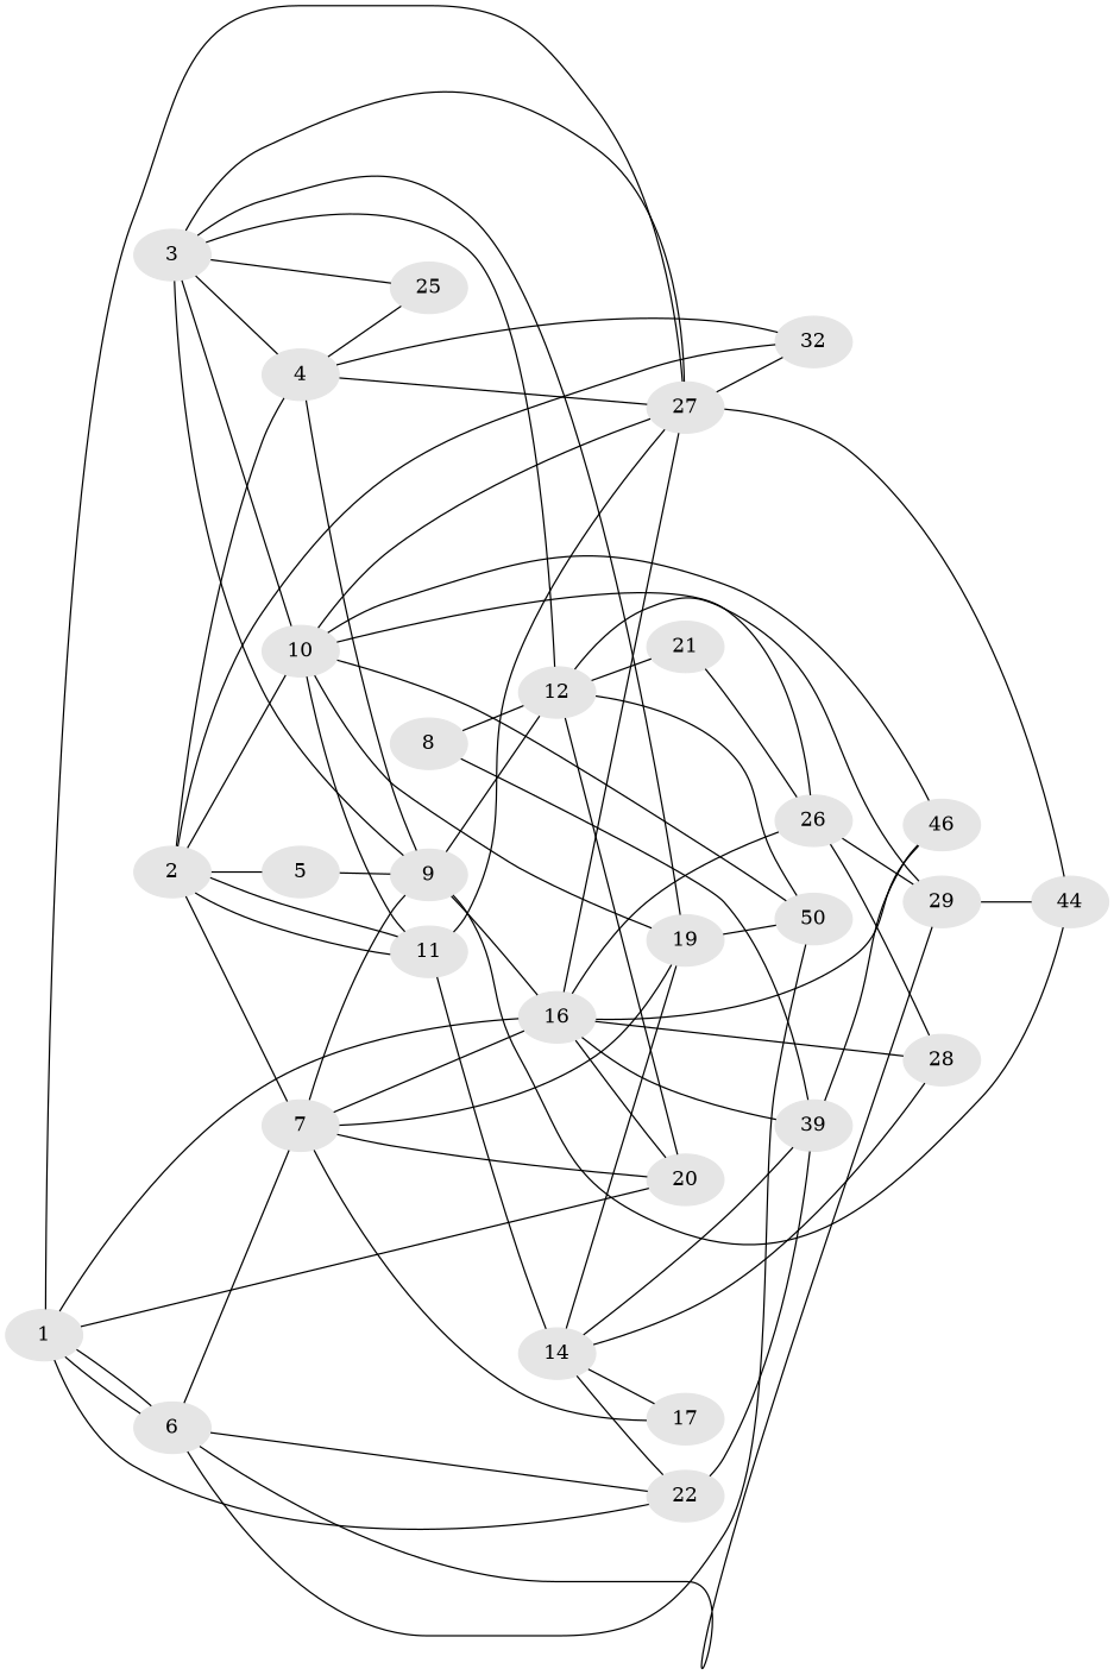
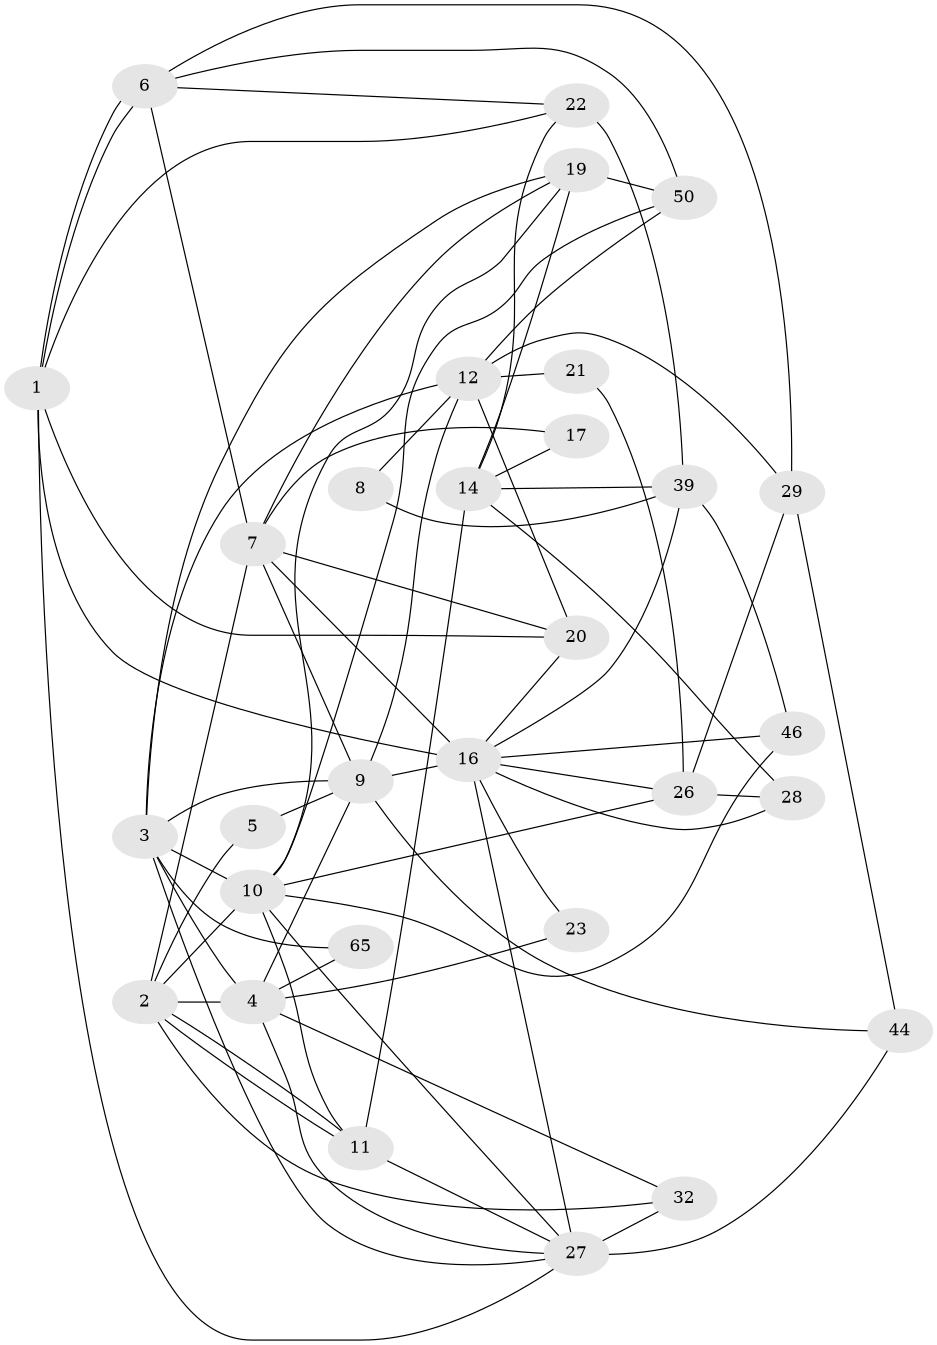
  graph {
    rankdir=LR
    node [color=gray90 style=filled]
    1 [super="+48"]
    6 [super="+15"]
    16 [super="+35"]
    20 [super="+42"]
    22
    27 [super="+40"]
    7 [super="+36"]
    29
    50
+   23
    39 [super="+51"]
    26 [super="+45"]
    46 [super="+47"]
    28 [super="+41"]
    32
    44
    2 [super="+24"]
    4 [super="+49"]
    5
    10 [super="+13"]
    11 [super="+17"]
    9 [super="+38"]
-   25 [super="+34"]
+   25 [super="+34" label=65]
    19 [super="+30"]
    n25 [label=17]
    14 [super="+33"]
    3 [super="+43"]
    12 [super="+31"]
    21
    8
    1 -- 6
    1 -- 6
    1 -- 16
    1 -- 20
    1 -- 22
    1 -- 27
    6 -- 22
    6 -- 7
    6 -- 29
    6 -- 50
    16 -- 20
    16 -- 27
+   16 -- 23
    16 -- 39
    16 -- 26
    16 -- 46
    16 -- 28
    22 -- 39
    27 -- 32
    27 -- 44
    7 -- 16
    7 -- 20
    7 -- 9
    7 -- 19
    7 -- n25
    29 -- 44
    39 -- 46
    26 -- 29
    26 -- 28
    2 -- 7
    2 -- 32
    2 -- 4
    2 -- 5
    2 -- 10
    2 -- 11
    2 -- 11
    4 -- 27
+   4 -- 23
    4 -- 32
    4 -- 9
    4 -- 25
    5 -- 9
    10 -- 27
    10 -- 50
    10 -- 26
    10 -- 46
    10 -- 11
    10 -- 19
    11 -- 27
    11 -- 14
    9 -- 16
    9 -- 44
    9 -- 12
    19 -- 50
    14 -- 22
    14 -- 39
    14 -- 28
    14 -- 19
    14 -- n25
    3 -- 27
    3 -- 4
    3 -- 10
    3 -- 9
    3 -- 25
    3 -- 19 [weight=2]
    3 -- 12
    12 -- 20
    12 -- 29
    12 -- 50
    12 -- 21 [weight=2]
    21 -- 26
    8 -- 39
    8 -- 12
  }
